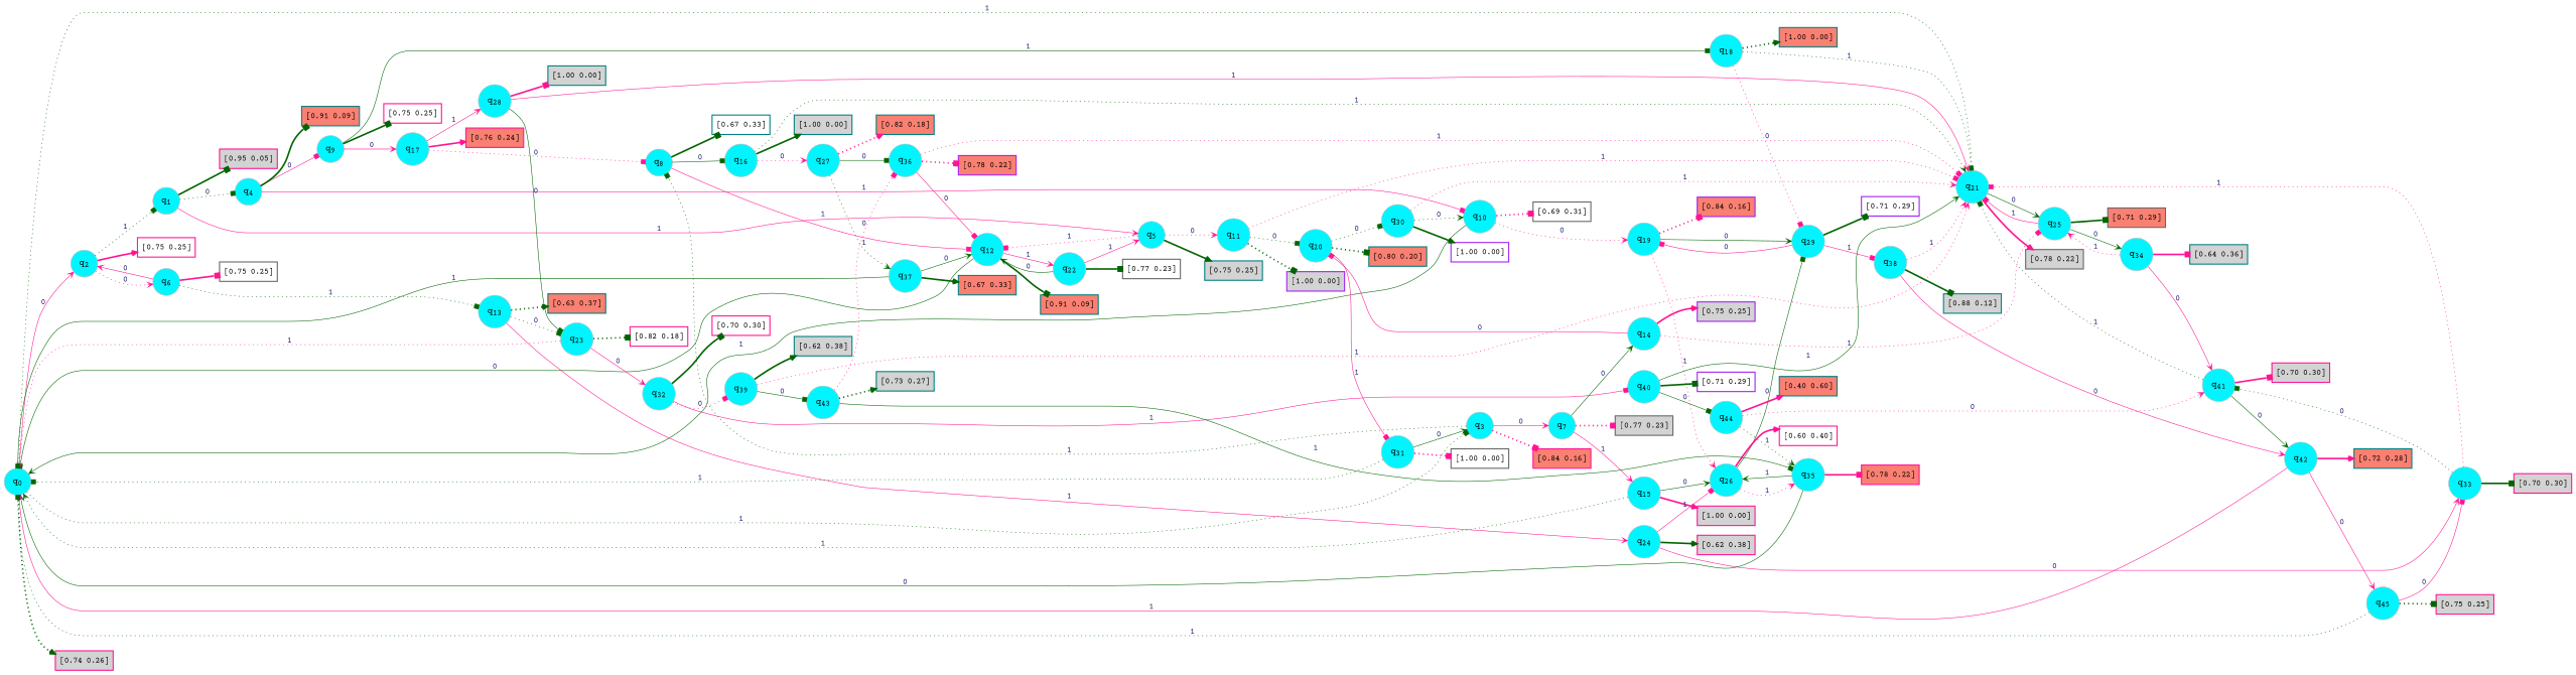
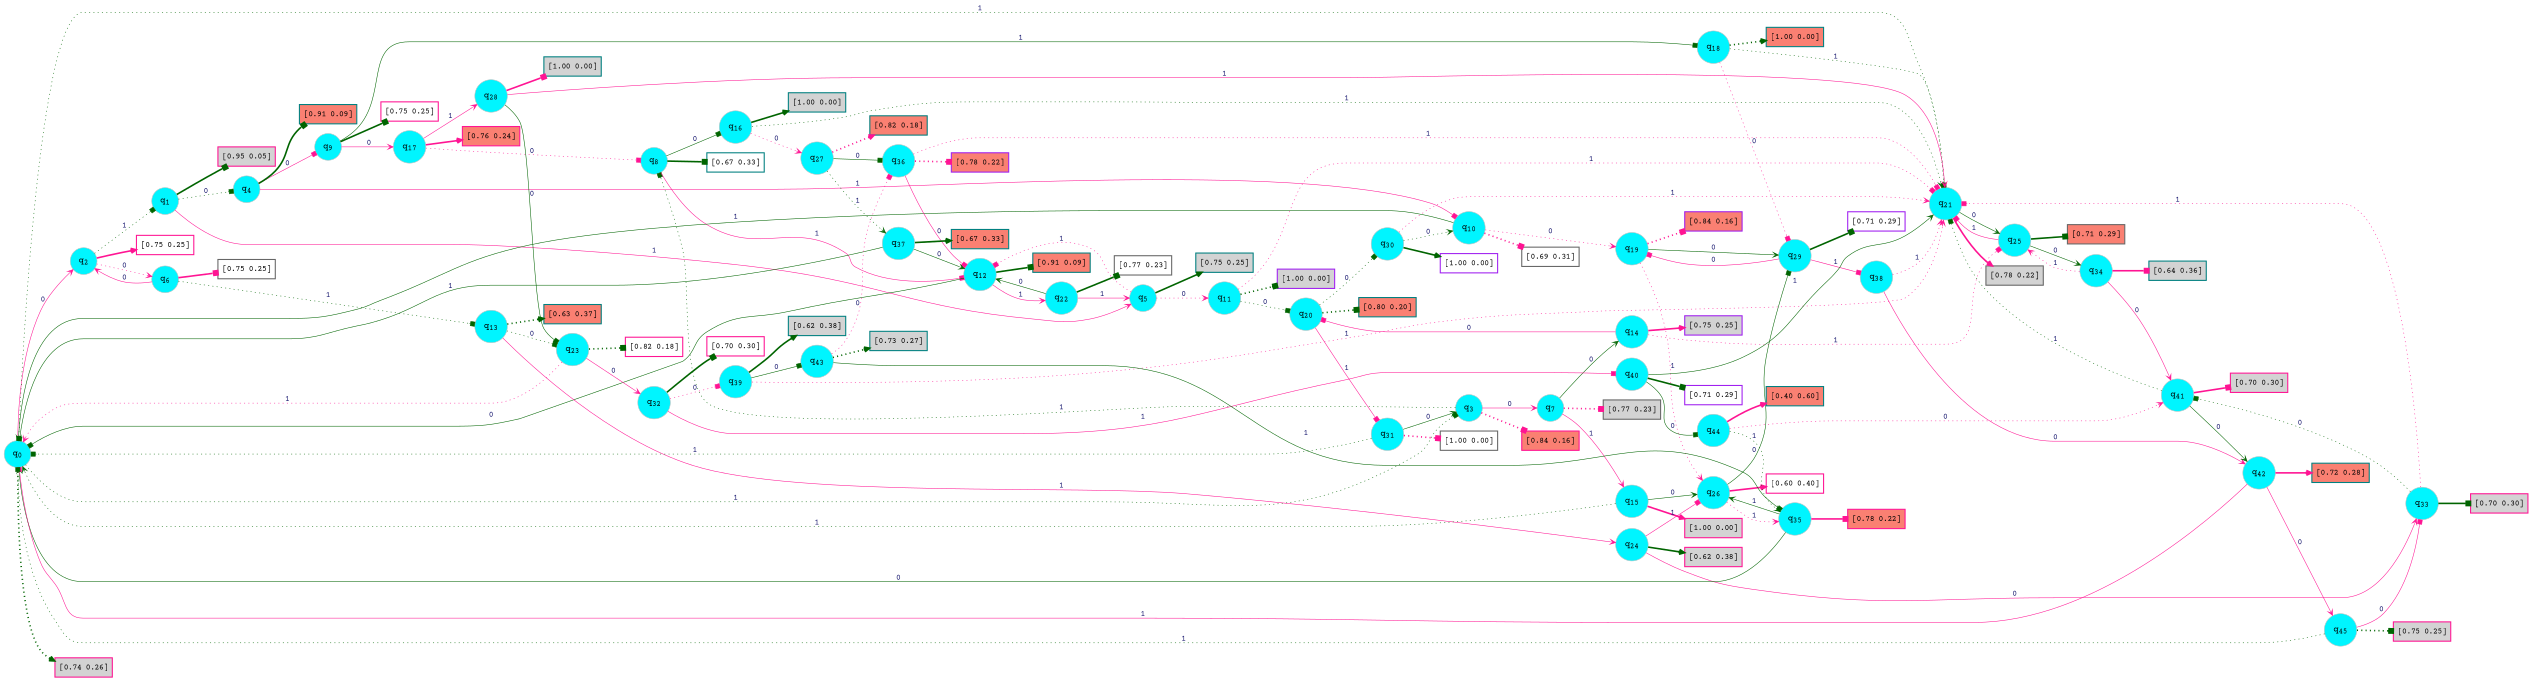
  digraph {
    fontname="Courier Prime"
    rankdir=LR
    node [color=gray fillcolor=turquoise1 fontcolor=black fontname="Courier Prime" fontsize=16 fontweight=bold shape=circle style=filled]
    edge [arrowhead=box arrowsize=1 color=deeppink fontcolor=midnightblue fontname="Courier Prime" fontweight=bold penwidth=1 style=dotted weight=20]
    n1 [label=<q<SUB>0</SUB>>]
    n2 [label=<q<SUB>2</SUB>>]
    n3 [label=<q<SUB>3</SUB>>]
    n4 [color=deeppink fillcolor=lightgrey fontsize=14 label="[0.74 0.26]" penwidth=2 shape=box]
    n5 [label=<q<SUB>1</SUB>>]
    n6 [label=<q<SUB>6</SUB>>]
    n7 [color=deeppink fillcolor=white fontsize=14 label="[0.75 0.25]" penwidth=2 shape=box]
    n8 [label=<q<SUB>7</SUB>>]
    n9 [label=<q<SUB>8</SUB>>]
    n10 [color=deeppink fillcolor=salmon fontsize=14 label="[0.84 0.16]" penwidth=2 shape=box]
    n11 [label=<q<SUB>4</SUB>>]
    n12 [label=<q<SUB>5</SUB>>]
    n13 [color=deeppink fillcolor=lightgrey fontsize=14 label="[0.95 0.05]" penwidth=2 shape=box]
    n14 [label=<q<SUB>9</SUB>>]
    n15 [label=<q<SUB>10</SUB>>]
    n16 [color=teal fillcolor=salmon fontsize=14 label="[0.91 0.09]" penwidth=2 shape=box]
    n17 [label=<q<SUB>11</SUB>>]
    n18 [label=<q<SUB>12</SUB>>]
    n19 [color=teal fillcolor=lightgrey fontsize=14 label="[0.75 0.25]" penwidth=2 shape=box]
    n20 [label=<q<SUB>13</SUB>>]
    n21 [color=gray40 fillcolor=white fontsize=14 label="[0.75 0.25]" penwidth=2 shape=box]
    n22 [label=<q<SUB>14</SUB>>]
    n23 [label=<q<SUB>15</SUB>>]
    n24 [color=gray40 fillcolor=lightgrey fontsize=14 label="[0.77 0.23]" penwidth=2 shape=box]
    n25 [label=<q<SUB>16</SUB>>]
    n26 [color=teal fillcolor=white fontsize=14 label="[0.67 0.33]" penwidth=2 shape=box]
    n27 [label=<q<SUB>17</SUB>>]
    n28 [label=<q<SUB>18</SUB>>]
    n29 [color=deeppink fillcolor=white fontsize=14 label="[0.75 0.25]" penwidth=2 shape=box]
    n30 [label=<q<SUB>19</SUB>>]
    n31 [color=gray40 fillcolor=white fontsize=14 label="[0.69 0.31]" penwidth=2 shape=box]
    n32 [label=<q<SUB>20</SUB>>]
    n33 [label=<q<SUB>21</SUB>>]
    n34 [color=purple fillcolor=lightgrey fontsize=14 label="[1.00 0.00]" penwidth=2 shape=box]
    n35 [label=<q<SUB>22</SUB>>]
    n36 [color=teal fillcolor=salmon fontsize=14 label="[0.91 0.09]" penwidth=2 shape=box]
    n37 [label=<q<SUB>23</SUB>>]
    n38 [label=<q<SUB>24</SUB>>]
    n39 [color=teal fillcolor=salmon fontsize=14 label="[0.63 0.37]" penwidth=2 shape=box]
    n40 [label=<q<SUB>25</SUB>>]
    n41 [color=purple fillcolor=lightgrey fontsize=14 label="[0.75 0.25]" penwidth=2 shape=box]
    n42 [label=<q<SUB>26</SUB>>]
    n43 [color=deeppink fillcolor=lightgrey fontsize=14 label="[1.00 0.00]" penwidth=2 shape=box]
    n44 [label=<q<SUB>27</SUB>>]
    n45 [color=teal fillcolor=lightgrey fontsize=14 label="[1.00 0.00]" penwidth=2 shape=box]
    n46 [label=<q<SUB>28</SUB>>]
    n47 [color=deeppink fillcolor=salmon fontsize=14 label="[0.76 0.24]" penwidth=2 shape=box]
    n48 [label=<q<SUB>29</SUB>>]
    n49 [color=teal fillcolor=salmon fontsize=14 label="[1.00 0.00]" penwidth=2 shape=box]
    n50 [color=purple fillcolor=salmon fontsize=14 label="[0.84 0.16]" penwidth=2 shape=box]
    n51 [label=<q<SUB>30</SUB>>]
    n52 [label=<q<SUB>31</SUB>>]
    n53 [color=teal fillcolor=salmon fontsize=14 label="[0.80 0.20]" penwidth=2 shape=box]
    n54 [color=gray40 fillcolor=lightgrey fontsize=14 label="[0.78 0.22]" penwidth=2 shape=box]
    n55 [color=gray40 fillcolor=white fontsize=14 label="[0.77 0.23]" penwidth=2 shape=box]
    n56 [label=<q<SUB>32</SUB>>]
    n57 [color=deeppink fillcolor=white fontsize=14 label="[0.82 0.18]" penwidth=2 shape=box]
    n58 [label=<q<SUB>33</SUB>>]
    n59 [color=deeppink fillcolor=lightgrey fontsize=14 label="[0.62 0.38]" penwidth=2 shape=box]
    n60 [label=<q<SUB>34</SUB>>]
    n61 [color=gray40 fillcolor=salmon fontsize=14 label="[0.71 0.29]" penwidth=2 shape=box]
    n62 [label=<q<SUB>35</SUB>>]
    n63 [color=deeppink fillcolor=white fontsize=14 label="[0.60 0.40]" penwidth=2 shape=box]
    n64 [label=<q<SUB>36</SUB>>]
    n65 [label=<q<SUB>37</SUB>>]
    n66 [color=teal fillcolor=salmon fontsize=14 label="[0.82 0.18]" penwidth=2 shape=box]
    n67 [color=teal fillcolor=lightgrey fontsize=14 label="[1.00 0.00]" penwidth=2 shape=box]
    n68 [label=<q<SUB>38</SUB>>]
    n69 [color=purple fillcolor=white fontsize=14 label="[0.71 0.29]" penwidth=2 shape=box]
    n70 [color=purple fillcolor=white fontsize=14 label="[1.00 0.00]" penwidth=2 shape=box]
    n71 [color=gray40 fillcolor=white fontsize=14 label="[1.00 0.00]" penwidth=2 shape=box]
    n72 [label=<q<SUB>39</SUB>>]
    n73 [label=<q<SUB>40</SUB>>]
    n74 [color=deeppink fillcolor=white fontsize=14 label="[0.70 0.30]" penwidth=2 shape=box]
    n75 [label=<q<SUB>41</SUB>>]
    n76 [color=deeppink fillcolor=lightgrey fontsize=14 label="[0.70 0.30]" penwidth=2 shape=box]
    n77 [color=teal fillcolor=lightgrey fontsize=14 label="[0.64 0.36]" penwidth=2 shape=box]
    n78 [color=deeppink fillcolor=salmon fontsize=14 label="[0.78 0.22]" penwidth=2 shape=box]
    n79 [color=purple fillcolor=salmon fontsize=14 label="[0.78 0.22]" penwidth=2 shape=box]
    n80 [color=teal fillcolor=salmon fontsize=14 label="[0.67 0.33]" penwidth=2 shape=box]
    n81 [label=<q<SUB>42</SUB>>]
-   n82 [color=teal fillcolor=lightgrey fontsize=14 label="[0.88 0.12]" penwidth=2 shape=box]
    n83 [label=<q<SUB>43</SUB>>]
    n84 [color=teal fillcolor=lightgrey fontsize=14 label="[0.62 0.38]" penwidth=2 shape=box]
    n85 [label=<q<SUB>44</SUB>>]
    n86 [color=purple fillcolor=white fontsize=14 label="[0.71 0.29]" penwidth=2 shape=box]
    n87 [color=deeppink fillcolor=lightgrey fontsize=14 label="[0.70 0.30]" penwidth=2 shape=box]
    n88 [label=<q<SUB>45</SUB>>]
    n89 [color=teal fillcolor=salmon fontsize=14 label="[0.72 0.28]" penwidth=2 shape=box]
    n90 [color=teal fillcolor=lightgrey fontsize=14 label="[0.73 0.27]" penwidth=2 shape=box]
    n91 [color=teal fillcolor=salmon fontsize=14 label="[0.40 0.60]" penwidth=2 shape=box]
    n92 [color=deeppink fillcolor=lightgrey fontsize=14 label="[0.75 0.25]" penwidth=2 shape=box]
    n1 -> n2 [arrowhead=vee label=0 style=bold]
    n1 -> n3 [color=darkgreen label=1]
    n1 -> n4 [arrowhead=vee color=darkgreen penwidth=3]
    n2 -> n5 [color=darkgreen label=1]
    n2 -> n6 [arrowhead=vee label=0]
    n2 -> n7 [arrowhead=vee penwidth=3 style=solid]
    n3 -> n8 [arrowhead=vee label=0 style=bold]
    n3 -> n9 [color=darkgreen label=1]
    n3 -> n10 [penwidth=3]
    n5 -> n11 [color=darkgreen label=0]
    n5 -> n12 [arrowhead=vee label=1 style=solid]
    n5 -> n13 [color=darkgreen penwidth=3 style=bold]
    n6 -> n2 [arrowhead=vee label=0 style=solid]
    n6 -> n20 [color=darkgreen label=1]
    n6 -> n21 [penwidth=3 style=bold]
    n8 -> n22 [arrowhead=vee color=darkgreen label=0 style=solid]
    n8 -> n23 [arrowhead=vee label=1 style=solid]
    n8 -> n24 [penwidth=3]
    n9 -> n18 [label=1 style=solid]
    n9 -> n25 [color=darkgreen label=0 style=bold]
    n9 -> n26 [color=darkgreen penwidth=3 style=solid]
    n11 -> n14 [label=0 style=bold]
    n11 -> n15 [label=1 style=solid]
    n11 -> n16 [color=darkgreen penwidth=3 style=bold]
    n12 -> n17 [arrowhead=vee label=0]
    n12 -> n18 [label=1]
    n12 -> n19 [arrowhead=vee color=darkgreen penwidth=3 style=bold]
    n14 -> n27 [arrowhead=vee label=0 style=solid]
    n14 -> n28 [color=darkgreen label=1 style=solid]
    n14 -> n29 [color=darkgreen penwidth=3 style=bold]
    n15 -> n1 [arrowhead=vee color=darkgreen label=1 style=bold]
    n15 -> n30 [arrowhead=vee label=0]
    n15 -> n31 [penwidth=3]
    n17 -> n32 [color=darkgreen label=0]
    n17 -> n33 [label=1]
    n17 -> n34 [color=darkgreen penwidth=3]
    n18 -> n1 [color=darkgreen label=0 style=bold]
    n18 -> n35 [arrowhead=vee label=1 style=solid]
    n18 -> n36 [color=darkgreen penwidth=3 style=solid]
    n20 -> n37 [color=darkgreen label=0]
    n20 -> n38 [arrowhead=vee label=1 style=bold]
    n20 -> n39 [arrowhead=vee color=darkgreen penwidth=3]
    n22 -> n32 [label=0 style=bold]
    n22 -> n40 [label=1]
    n22 -> n41 [arrowhead=vee penwidth=3 style=solid]
    n23 -> n1 [arrowhead=vee color=darkgreen label=1]
    n23 -> n42 [arrowhead=vee color=darkgreen label=0 style=solid]
    n23 -> n43 [arrowhead=vee penwidth=3 style=bold]
    n25 -> n33 [arrowhead=vee color=darkgreen label=1]
    n25 -> n44 [arrowhead=vee label=0]
    n25 -> n45 [arrowhead=vee color=darkgreen penwidth=3 style=solid]
    n27 -> n9 [label=0]
    n27 -> n46 [arrowhead=vee label=1 style=solid]
    n27 -> n47 [arrowhead=vee penwidth=3 style=bold]
    n28 -> n33 [color=darkgreen label=1]
    n28 -> n48 [label=0]
    n28 -> n49 [arrowhead=vee color=darkgreen penwidth=3]
    n30 -> n42 [arrowhead=vee label=1]
    n30 -> n48 [arrowhead=vee color=darkgreen label=0 style=solid]
    n30 -> n50 [penwidth=3]
    n32 -> n51 [color=darkgreen label=0]
    n32 -> n52 [label=1 style=solid]
    n32 -> n53 [color=darkgreen penwidth=3]
    n33 -> n1 [color=darkgreen label=1]
    n33 -> n40 [arrowhead=vee color=darkgreen label=0 style=bold]
    n33 -> n54 [arrowhead=vee penwidth=3 style=solid]
    n35 -> n12 [arrowhead=vee label=1 style=bold]
    n35 -> n18 [arrowhead=vee color=darkgreen label=0 style=solid]
    n35 -> n55 [color=darkgreen penwidth=3 style=bold]
    n37 -> n1 [arrowhead=vee label=1]
    n37 -> n56 [arrowhead=vee label=0 style=bold]
    n37 -> n57 [color=darkgreen penwidth=3]
    n38 -> n42 [label=1 style=solid]
    n38 -> n58 [arrowhead=vee label=0 style=bold]
    n38 -> n59 [arrowhead=vee color=darkgreen penwidth=3 style=bold]
    n40 -> n33 [label=1 style=solid]
    n40 -> n60 [arrowhead=vee color=darkgreen label=0 style=bold]
    n40 -> n61 [color=darkgreen penwidth=3 style=solid]
    n42 -> n48 [color=darkgreen label=0 style=solid]
    n42 -> n62 [arrowhead=vee label=1]
    n42 -> n63 [arrowhead=vee penwidth=3 style=solid]
    n44 -> n64 [color=darkgreen label=0 style=solid]
    n44 -> n65 [arrowhead=vee color=darkgreen label=1]
    n44 -> n66 [arrowhead=vee penwidth=3]
    n46 -> n33 [arrowhead=vee label=1 style=bold]
    n46 -> n37 [color=darkgreen label=0 style=bold]
    n46 -> n67 [penwidth=3 style=bold]
    n48 -> n30 [label=0 style=bold]
    n48 -> n68 [label=1 style=solid]
    n48 -> n69 [color=darkgreen penwidth=3 style=bold]
    n51 -> n15 [arrowhead=vee color=darkgreen label=0]
    n51 -> n33 [arrowhead=vee label=1]
    n51 -> n70 [arrowhead=vee color=darkgreen penwidth=3 style=solid]
    n52 -> n1 [color=darkgreen label=1]
    n52 -> n3 [arrowhead=vee color=darkgreen label=0 style=bold]
    n52 -> n71 [penwidth=3]
    n56 -> n72 [label=0]
    n56 -> n73 [label=1 style=bold]
    n56 -> n74 [color=darkgreen penwidth=3 style=bold]
    n58 -> n33 [label=1]
    n58 -> n75 [color=darkgreen label=0]
    n58 -> n76 [color=darkgreen penwidth=3 style=bold]
    n60 -> n40 [arrowhead=vee label=1]
    n60 -> n75 [arrowhead=vee label=0 style=solid]
    n60 -> n77 [penwidth=3 style=bold]
    n62 -> n1 [arrowhead=vee color=darkgreen label=0 style=solid]
    n62 -> n42 [arrowhead=vee color=darkgreen label=1 style=bold]
    n62 -> n78 [penwidth=3 style=bold]
    n64 -> n18 [label=0 style=bold]
    n64 -> n33 [label=1]
    n64 -> n79 [penwidth=3]
    n65 -> n1 [color=darkgreen label=1 style=bold]
    n65 -> n18 [arrowhead=vee color=darkgreen label=0 style=bold]
    n65 -> n80 [arrowhead=vee color=darkgreen penwidth=3 style=solid]
    n68 -> n33 [arrowhead=vee label=1]
    n68 -> n81 [arrowhead=vee label=0 style=bold]
-   n68 -> n82 [color=darkgreen penwidth=3 style=bold]
    n72 -> n33 [arrowhead=vee label=1]
    n72 -> n83 [color=darkgreen label=0 style=solid]
    n72 -> n84 [arrowhead=vee color=darkgreen penwidth=3 style=solid]
    n73 -> n33 [arrowhead=vee color=darkgreen label=1 style=solid]
    n73 -> n85 [color=darkgreen label=0 style=solid]
    n73 -> n86 [color=darkgreen penwidth=3 style=solid]
    n75 -> n33 [color=darkgreen label=1]
    n75 -> n81 [arrowhead=vee color=darkgreen label=0 style=bold]
    n75 -> n87 [penwidth=3 style=solid]
    n81 -> n1 [label=1 style=solid]
    n81 -> n88 [arrowhead=vee label=0 style=bold]
    n81 -> n89 [arrowhead=vee penwidth=3 style=bold]
    n83 -> n62 [color=darkgreen label=1 style=solid]
    n83 -> n64 [label=0]
    n83 -> n90 [arrowhead=vee color=darkgreen penwidth=3]
    n85 -> n62 [arrowhead=vee color=darkgreen label=1]
    n85 -> n75 [arrowhead=vee label=0]
    n85 -> n91 [arrowhead=vee penwidth=3 style=solid]
    n88 -> n1 [color=darkgreen label=1]
    n88 -> n58 [label=0 style=bold]
    n88 -> n92 [color=darkgreen penwidth=3]
  }
